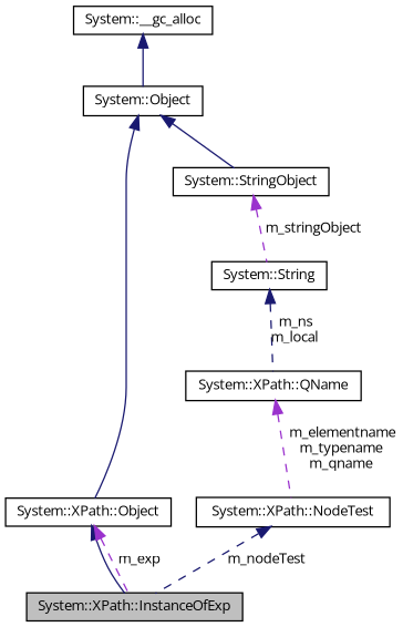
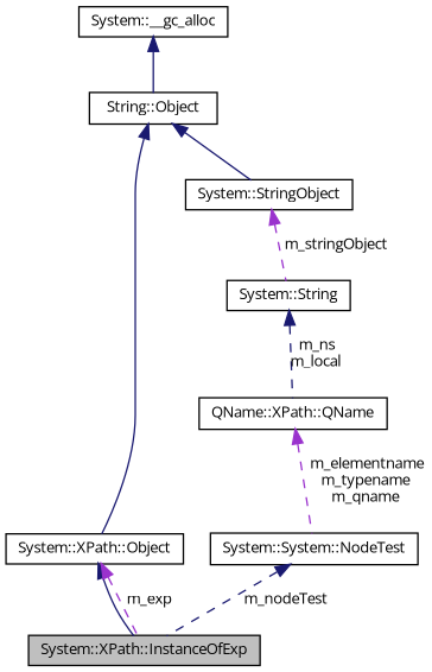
  digraph {
    fontname="Open Sans"
    node [color=black fillcolor=white fontname="Open Sans" fontsize=10 shape=record style=filled]
    edge [color=midnightblue dir=back fontname="Open Sans" fontsize=10 labelfontname=Helvetica labelfontsize=10 style=dashed]
    n1 [fillcolor=grey75 fontcolor=black height=0.2 label="System::XPath::InstanceOfExp" width=0.4]
    n2 [height=0.2 label="System::XPath::Object" width=0.4]
-   n3 [height=0.2 label="System::Object" width=0.4]
+   n3 [height=0.2 label="String::Object" width=0.4]
    n4 [height=0.2 label="System::StringObject" width=0.4]
-   n5 [height=0.2 label="System::XPath::NodeTest" width=0.4]
+   n5 [height=0.2 label="System::System::NodeTest" width=0.4]
    n6 [height=0.2 label="System::String" width=0.4]
    n7 [height=0.2 label="System::__gc_alloc" width=0.4]
-   n8 [height=0.2 label="System::XPath::QName" width=0.4]
+   n8 [height=0.2 label="QName::XPath::QName" width=0.4]
    n2 -> n1 [style=solid]
    n2 -> n1 [color=darkorchid3 label=" m_exp"]
    n3 -> n2 [style=solid]
    n3 -> n4 [style=solid]
    n4 -> n6 [color=darkorchid3 label=" m_stringObject"]
    n5 -> n1 [label=" m_nodeTest"]
    n6 -> n8 [label=" m_ns\nm_local"]
    n7 -> n3 [style=solid]
    n8 -> n5 [color=darkorchid3 label=" m_elementname\nm_typename\nm_qname"]
  }
